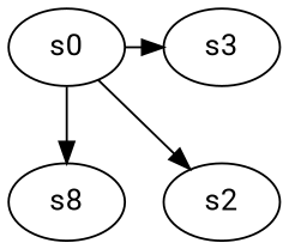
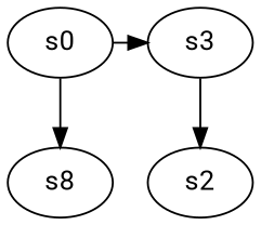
  digraph {
    fontname=Roboto
    node [fontname=Roboto player=1]
    edge [fontname=Roboto]
    s0 [player=0]
    n2 [label=s8]
    s2
    s3
    s0 -> n2
-   s0 -> s2
+   s3 -> s2
    s0 -> s3 [constraint="time == 5 || time == 11 || time == 14"]
  }
